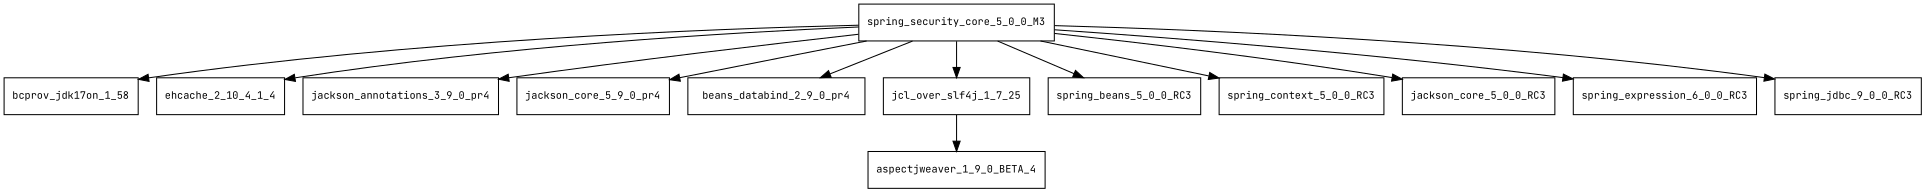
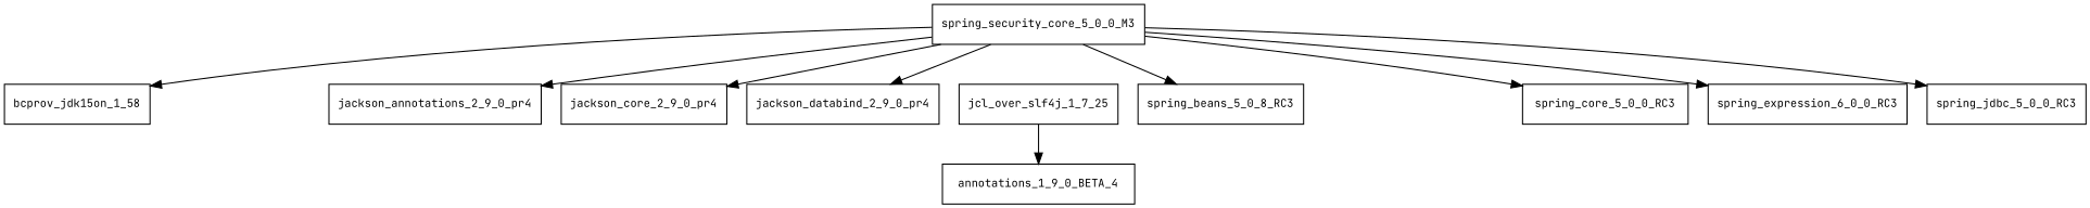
  digraph {
    fontname="JetBrains Mono"
    node [fontname="JetBrains Mono" fontsize=10.0 shape=box]
    edge [fontname="JetBrains Mono"]
    spring_security_core_5_0_0_M3
-   bcprov_jdk15on_1_58 [label=bcprov_jdk17on_1_58]
-   ehcache_2_10_4_1_4
-   jackson_annotations_2_9_0_pr4 [label=jackson_annotations_3_9_0_pr4]
-   jackson_core_2_9_0_pr4 [label=jackson_core_5_9_0_pr4]
-   jackson_databind_2_9_0_pr4 [label=beans_databind_2_9_0_pr4]
+   bcprov_jdk15on_1_58
+   jackson_annotations_2_9_0_pr4
+   jackson_core_2_9_0_pr4
+   jackson_databind_2_9_0_pr4
    jcl_over_slf4j_1_7_25
-   spring_beans_5_0_0_RC3
-   spring_context_5_0_0_RC3
-   spring_core_5_0_0_RC3 [label=jackson_core_5_0_0_RC3]
+   spring_beans_5_0_0_RC3 [label=spring_beans_5_0_8_RC3]
+   spring_core_5_0_0_RC3
    n11 [label=spring_expression_6_0_0_RC3]
-   spring_jdbc_5_0_0_RC3 [label=spring_jdbc_9_0_0_RC3]
-   aspectjweaver_1_9_0_BETA_4
+   spring_jdbc_5_0_0_RC3
+   aspectjweaver_1_9_0_BETA_4 [label=annotations_1_9_0_BETA_4]
    spring_security_core_5_0_0_M3 -> bcprov_jdk15on_1_58
-   spring_security_core_5_0_0_M3 -> ehcache_2_10_4_1_4
    spring_security_core_5_0_0_M3 -> jackson_annotations_2_9_0_pr4
    spring_security_core_5_0_0_M3 -> jackson_core_2_9_0_pr4
    spring_security_core_5_0_0_M3 -> jackson_databind_2_9_0_pr4
-   spring_security_core_5_0_0_M3 -> jcl_over_slf4j_1_7_25
    spring_security_core_5_0_0_M3 -> spring_beans_5_0_0_RC3
-   spring_security_core_5_0_0_M3 -> spring_context_5_0_0_RC3
    spring_security_core_5_0_0_M3 -> spring_core_5_0_0_RC3
    spring_security_core_5_0_0_M3 -> n11
    spring_security_core_5_0_0_M3 -> spring_jdbc_5_0_0_RC3
    jcl_over_slf4j_1_7_25 -> aspectjweaver_1_9_0_BETA_4
  }
